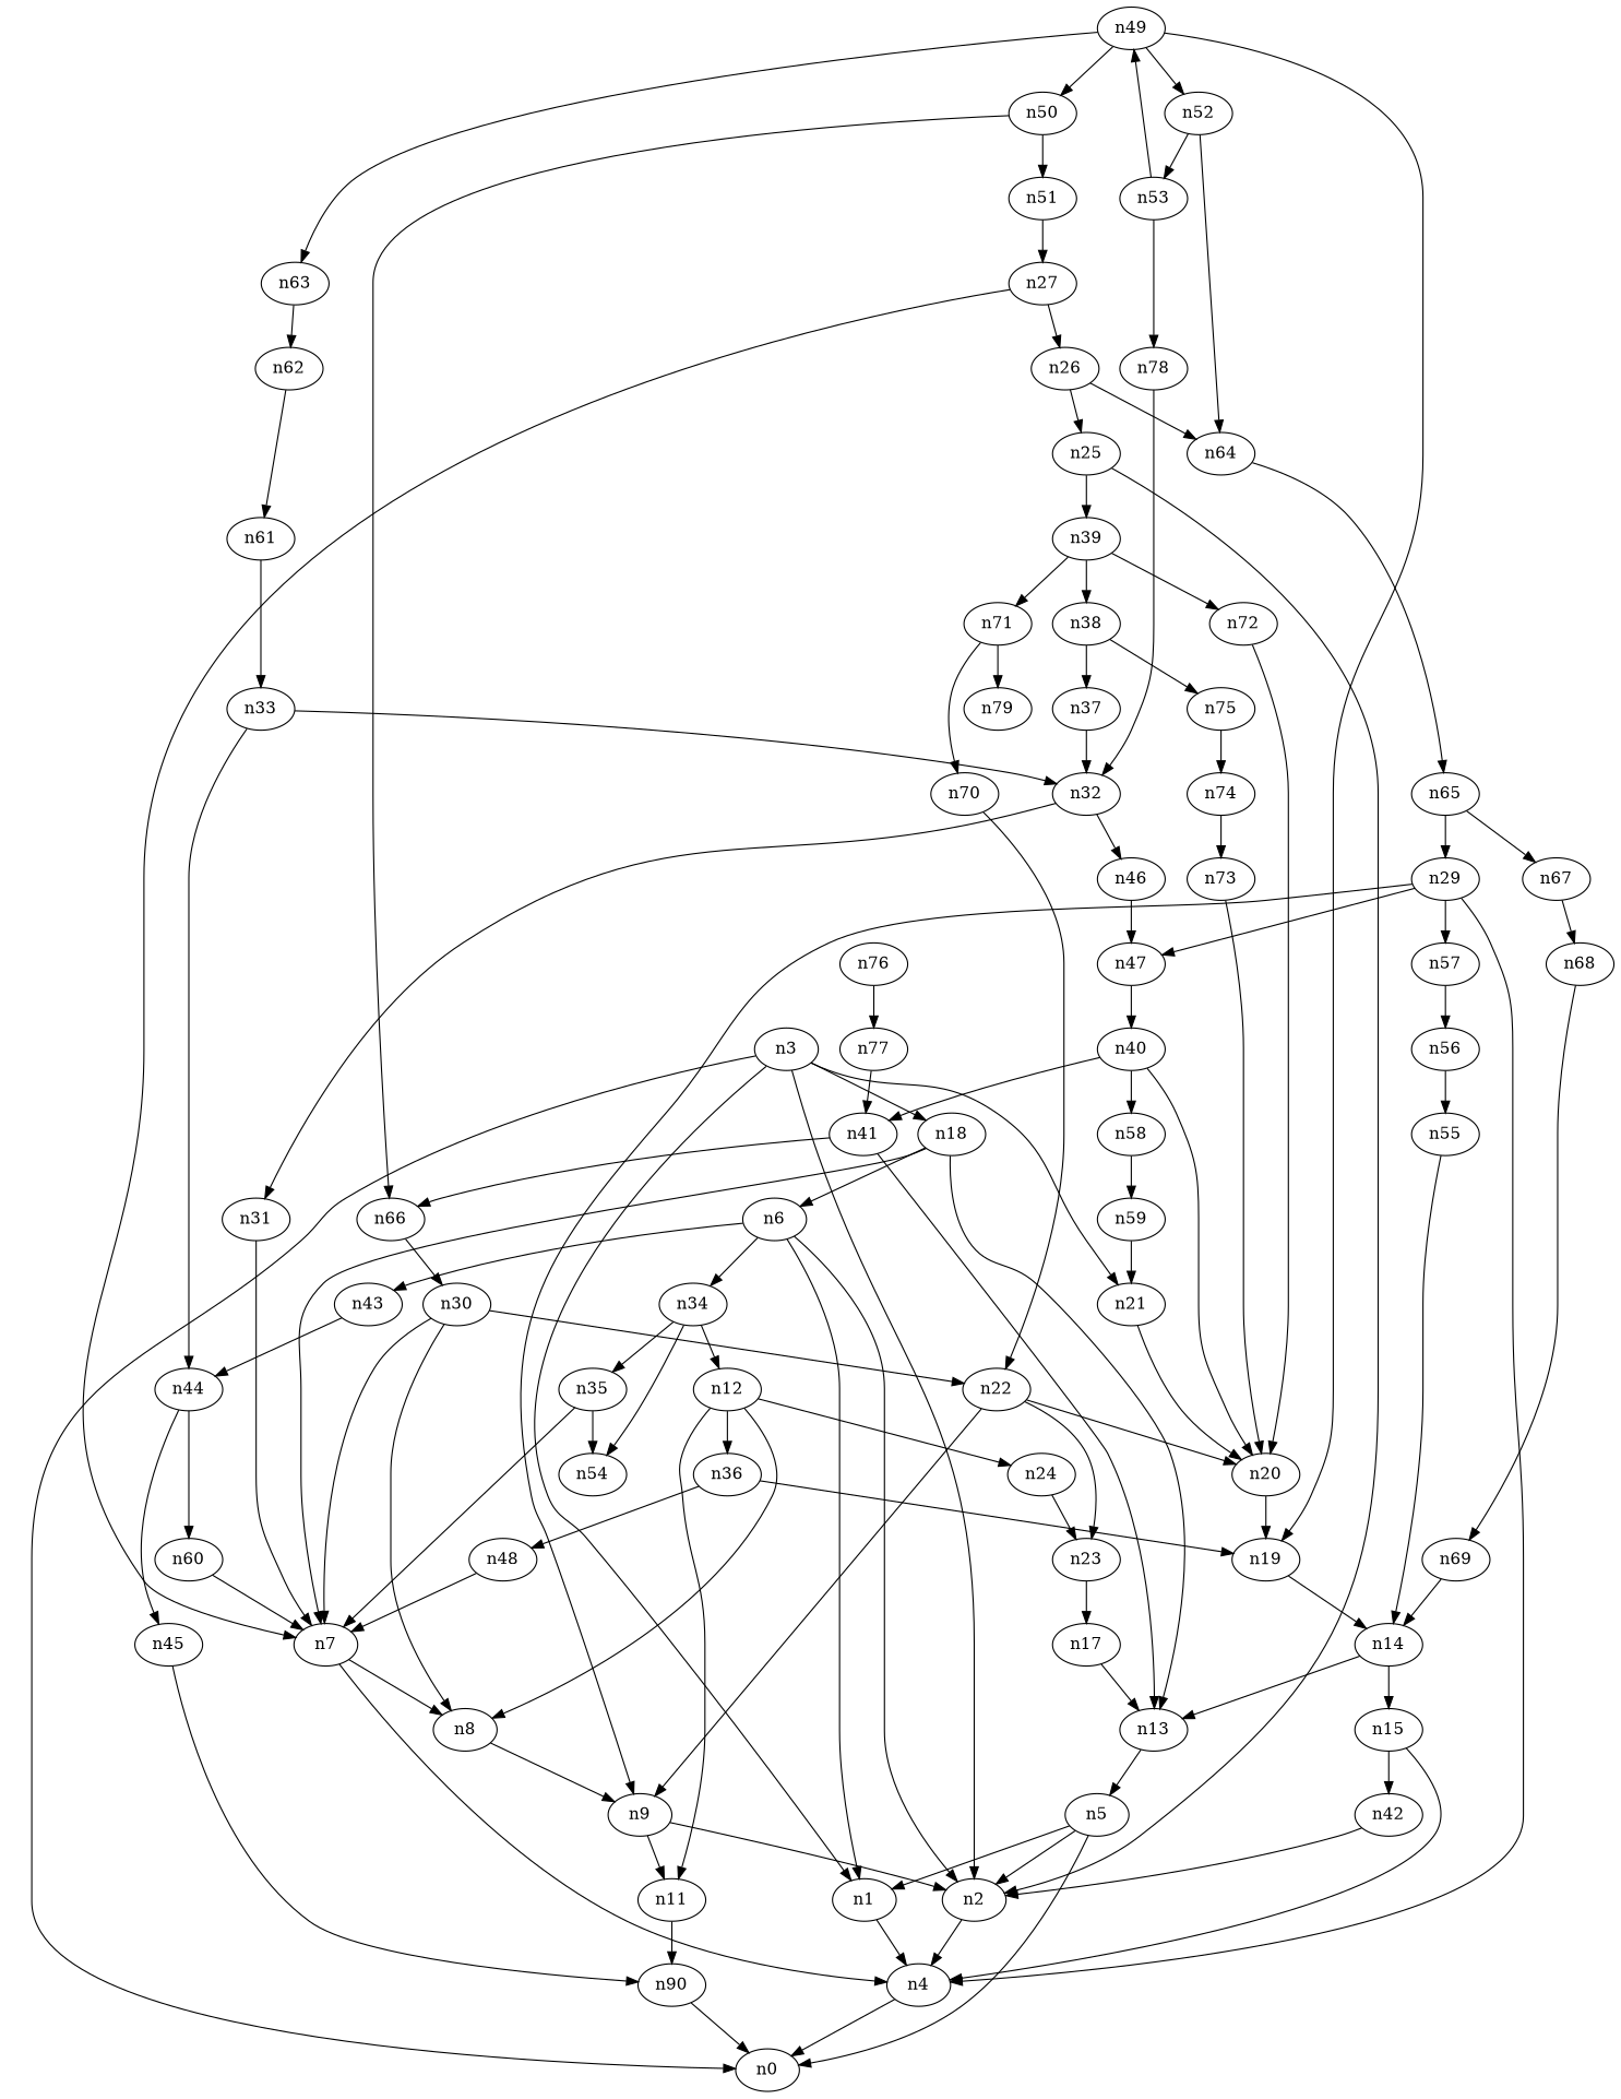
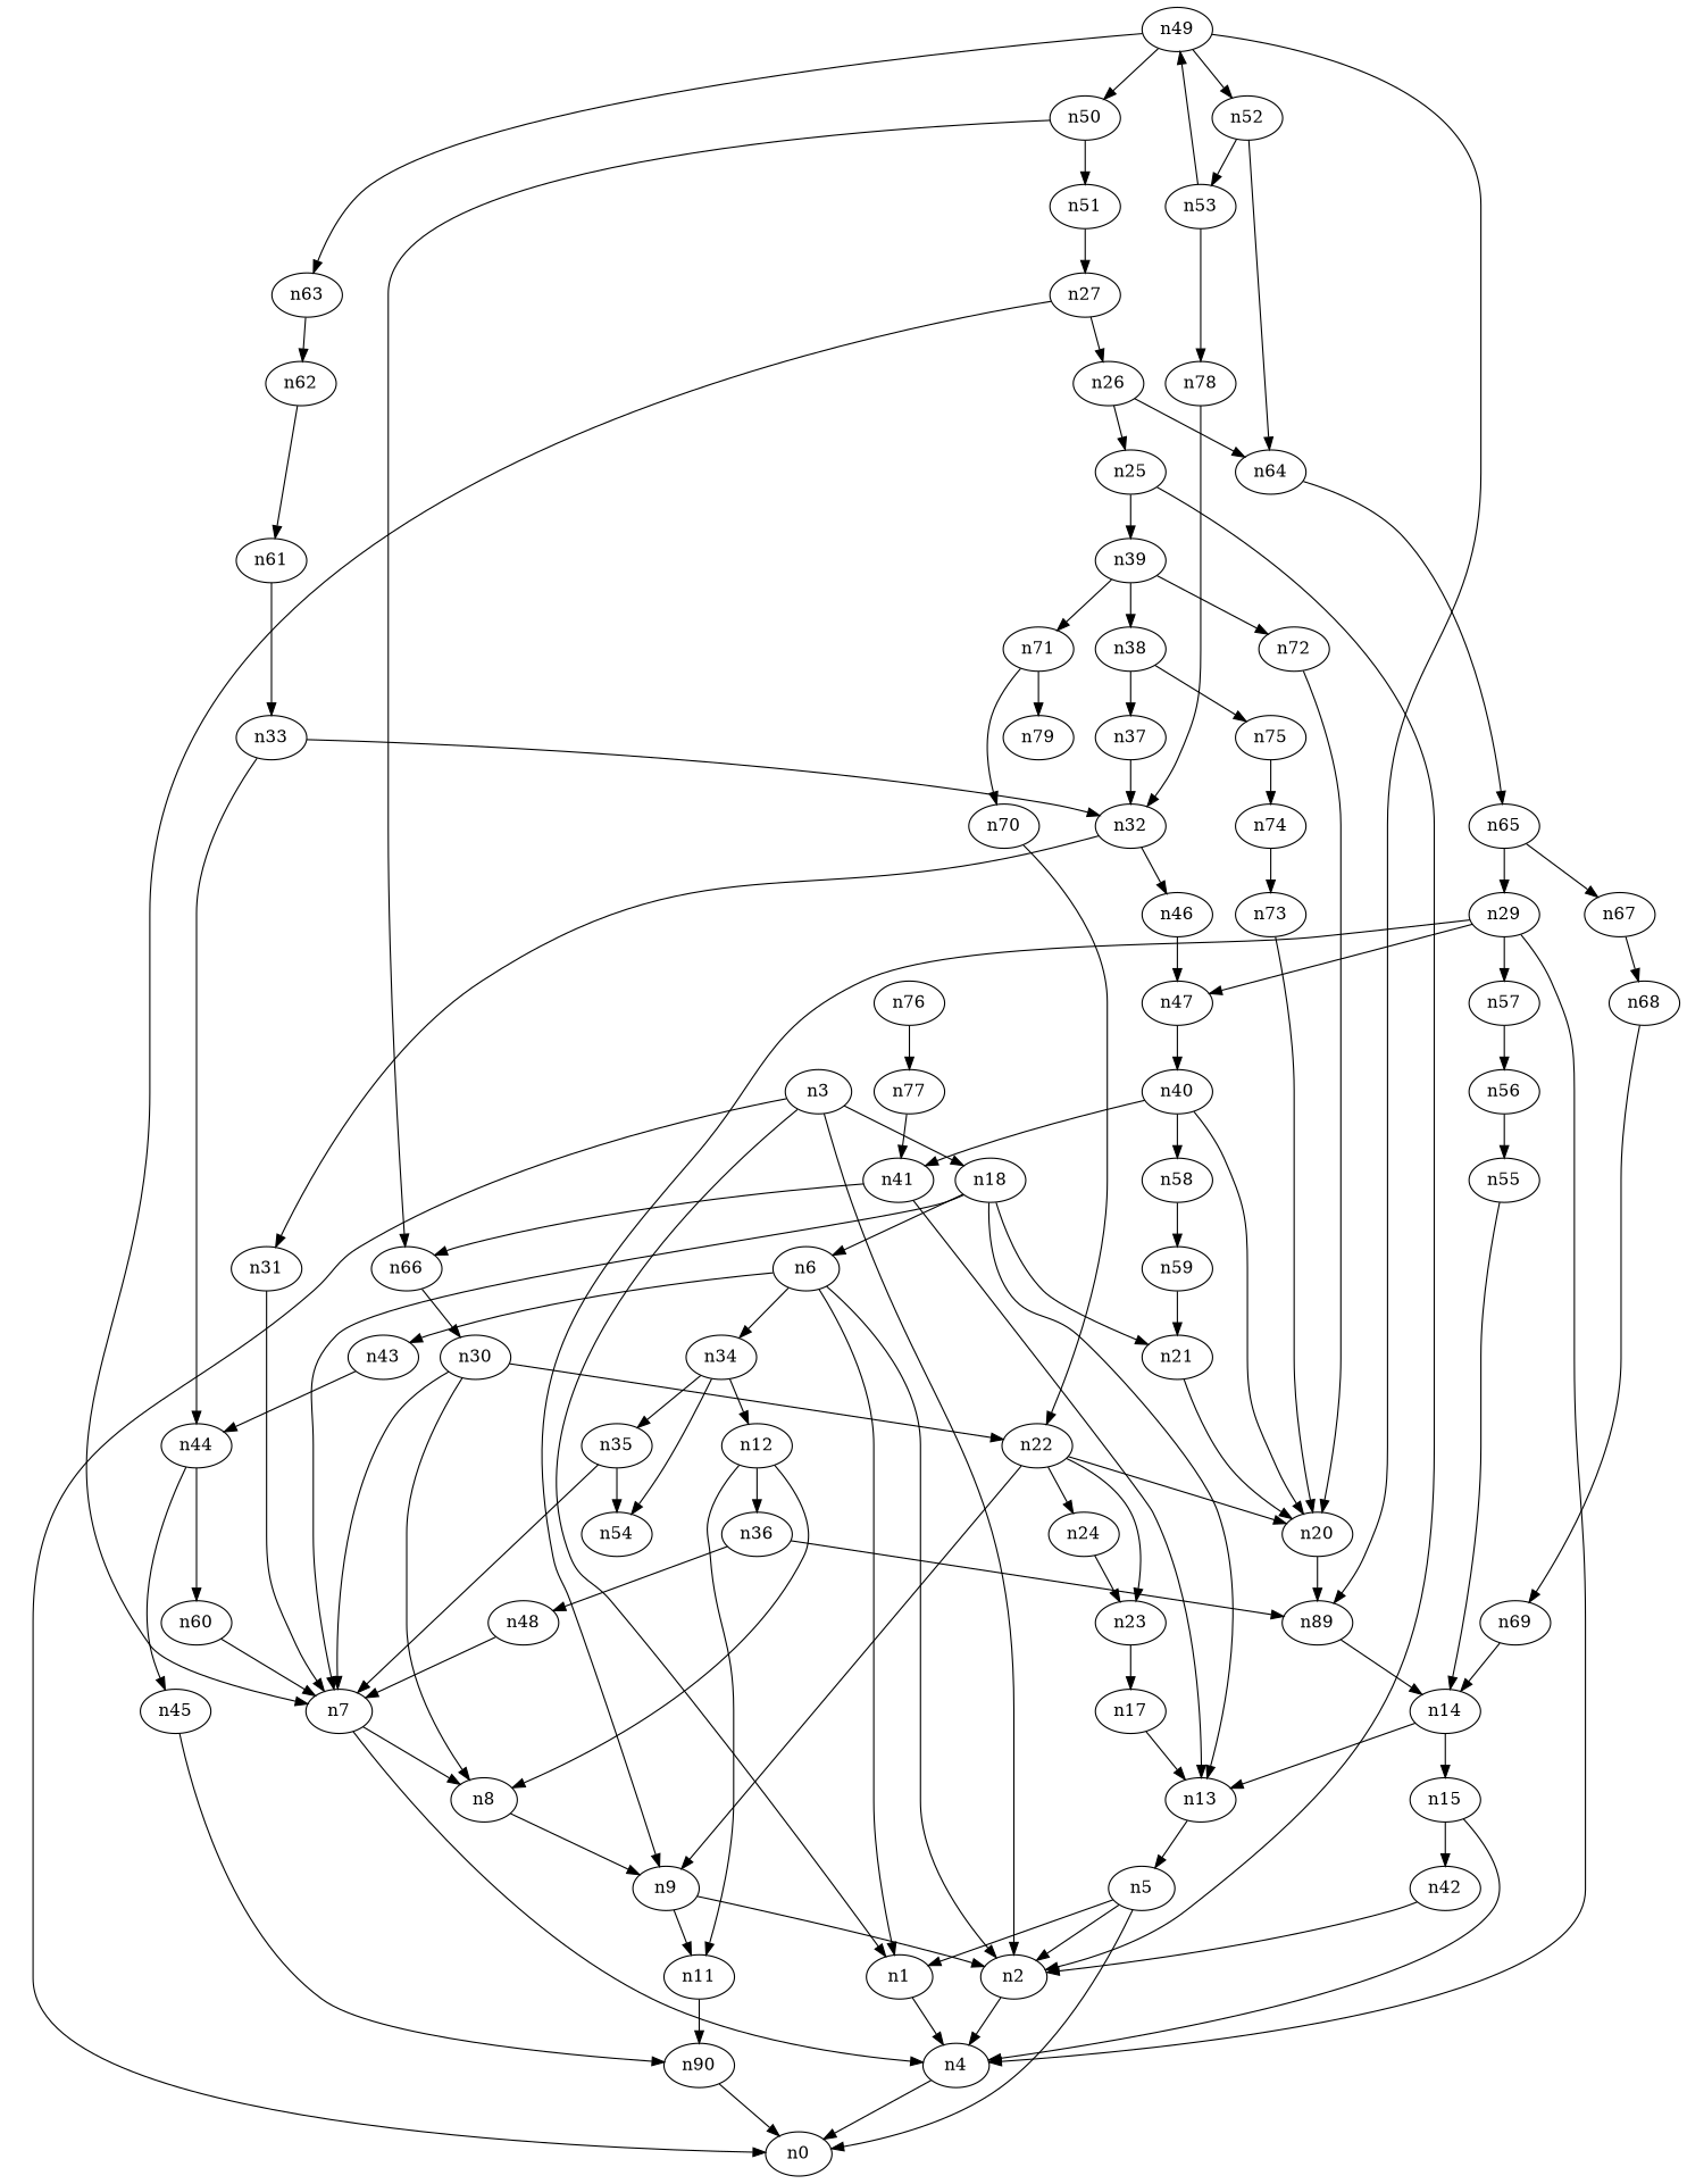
  digraph {
    fontname="DejaVu Serif"
    node [fontname="DejaVu Serif"]
    edge [fontname="DejaVu Serif"]
    n1
    n4
    n0
    n2
    n3
    n18
    n6
    n7
    n13
    n21
    n34
    n43
    n8
    n5
    n20
    n12
    n35
    n54
    n44
    n11
    n24
    n36
    n45
    n60
    n9
    n10 [label=n90]
    n23
-   n19
+   n19 [label=n89]
    n48
    n76
    n77
    n17
    n14
    n41
    n15
    n42
    n22
    n25
    n39
    n38
    n71
    n72
    n37
    n75
    n70
    n79
    n26
    n64
    n65
    n29
    n67
    n27
    n33
    n32
    n31
    n46
    n47
    n57
    n40
    n56
    n58
    n55
    n30
    n52
    n53
    n74
    n73
    n66
    n59
    n49
    n78
    n50
    n63
    n51
    n62
    n61
    n68
    n69
    n1 -> n4
    n4 -> n0
    n2 -> n4
    n3 -> n1
    n3 -> n0
    n3 -> n2
    n3 -> n18
    n18 -> n6
    n18 -> n7
    n18 -> n13
-   n3 -> n21
+   n18 -> n21
    n6 -> n1
    n6 -> n2
    n6 -> n34
    n6 -> n43
    n7 -> n4
    n7 -> n8
    n13 -> n5
    n21 -> n20
    n34 -> n12
    n34 -> n35
    n34 -> n54
    n43 -> n44
    n8 -> n9
    n5 -> n1
    n5 -> n0
    n5 -> n2
    n20 -> n19
    n12 -> n8
    n12 -> n11
-   n12 -> n24
+   n22 -> n24
    n12 -> n36
    n35 -> n7
    n35 -> n54
    n44 -> n45
    n44 -> n60
    n11 -> n10
    n24 -> n23
    n36 -> n19
    n36 -> n48
    n45 -> n10
    n60 -> n7
    n9 -> n2
    n9 -> n11
    n10 -> n0
    n23 -> n17
    n19 -> n14
    n48 -> n7
    n76 -> n77
    n77 -> n41
    n17 -> n13
    n14 -> n13
    n14 -> n15
    n41 -> n13
    n41 -> n66
    n15 -> n4
    n15 -> n42
    n42 -> n2
    n22 -> n20
    n22 -> n9
    n22 -> n23
    n25 -> n2
    n25 -> n39
    n39 -> n38
    n39 -> n71
    n39 -> n72
    n38 -> n37
    n38 -> n75
    n71 -> n70
    n71 -> n79
    n72 -> n20
    n37 -> n32
    n75 -> n74
    n70 -> n22
    n26 -> n25
    n26 -> n64
    n64 -> n65
    n65 -> n29
    n65 -> n67
    n29 -> n4
    n29 -> n9
    n29 -> n47
    n29 -> n57
    n67 -> n68
    n27 -> n7
    n27 -> n26
    n33 -> n44
    n33 -> n32
    n32 -> n31
    n32 -> n46
    n31 -> n7
    n46 -> n47
    n47 -> n40
    n57 -> n56
    n40 -> n20
    n40 -> n41
    n40 -> n58
    n56 -> n55
    n58 -> n59
    n55 -> n14
    n30 -> n7
    n30 -> n8
    n30 -> n22
    n52 -> n64
    n52 -> n53
    n53 -> n49
    n53 -> n78
    n74 -> n73
    n73 -> n20
    n66 -> n30
    n59 -> n21
    n49 -> n19
    n49 -> n52
    n49 -> n50
    n49 -> n63
    n78 -> n32
    n50 -> n66
    n50 -> n51
    n63 -> n62
    n51 -> n27
    n62 -> n61
    n61 -> n33
    n68 -> n69
    n69 -> n14
  }
